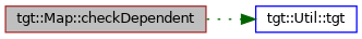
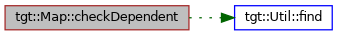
  digraph {
    rankdir=LR
    node [fontname=Helvetica fontsize=10 shape=record style=filled]
    n1 [color=brown fillcolor=grey75 fontcolor=black height=0.2 label="tgt::Map::checkDependent" width=0.4]
-   n2 [color=blue fillcolor=white height=0.2 label="tgt::Util::tgt" width=0.4]
+   n2 [color=blue fillcolor=white height=0.2 label="tgt::Util::find" width=0.4]
    n1 -> n2 [color=darkgreen fontname=Helvetica fontsize=10 labelfontname=Helvetica labelfontsize=10 style=dotted]
  }
